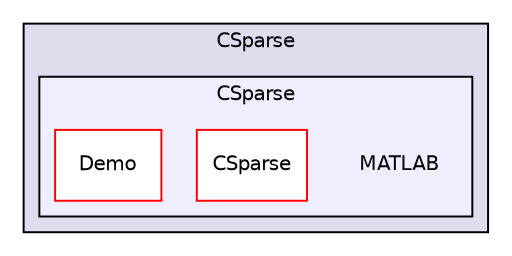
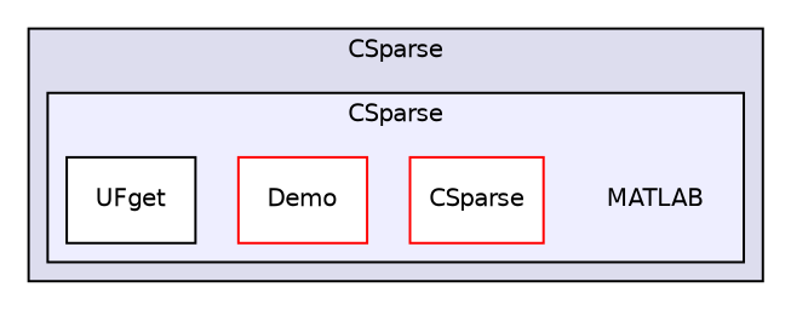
  digraph {
    compound=true
    node [fontname=Helvetica fontsize=10 shape=box color=red fillcolor=white style=filled]
    n1 [label=MATLAB shape=plaintext color="" fillcolor="" style=""]
    n2 [label=CSparse]
    n3 [label=Demo]
+   n4 [color=black label=UFget]
    subgraph cluster_1 {
      bgcolor="#ddddee"
      fontname=Helvetica
      fontsize=10
      label=CSparse
      pencolor=black
      subgraph cluster_2 {
        bgcolor="#eeeeff"
        fontname=Helvetica
        fontsize=10
        pencolor=black
        n1
        n2
        n3
+       n4
      }
    }
  }
